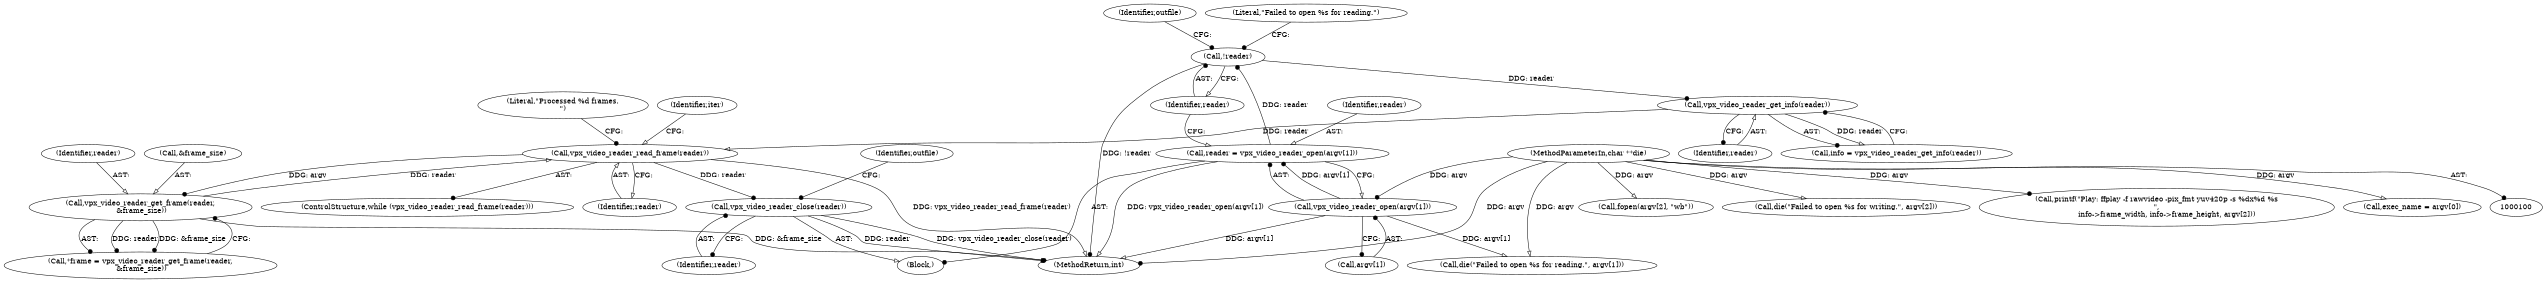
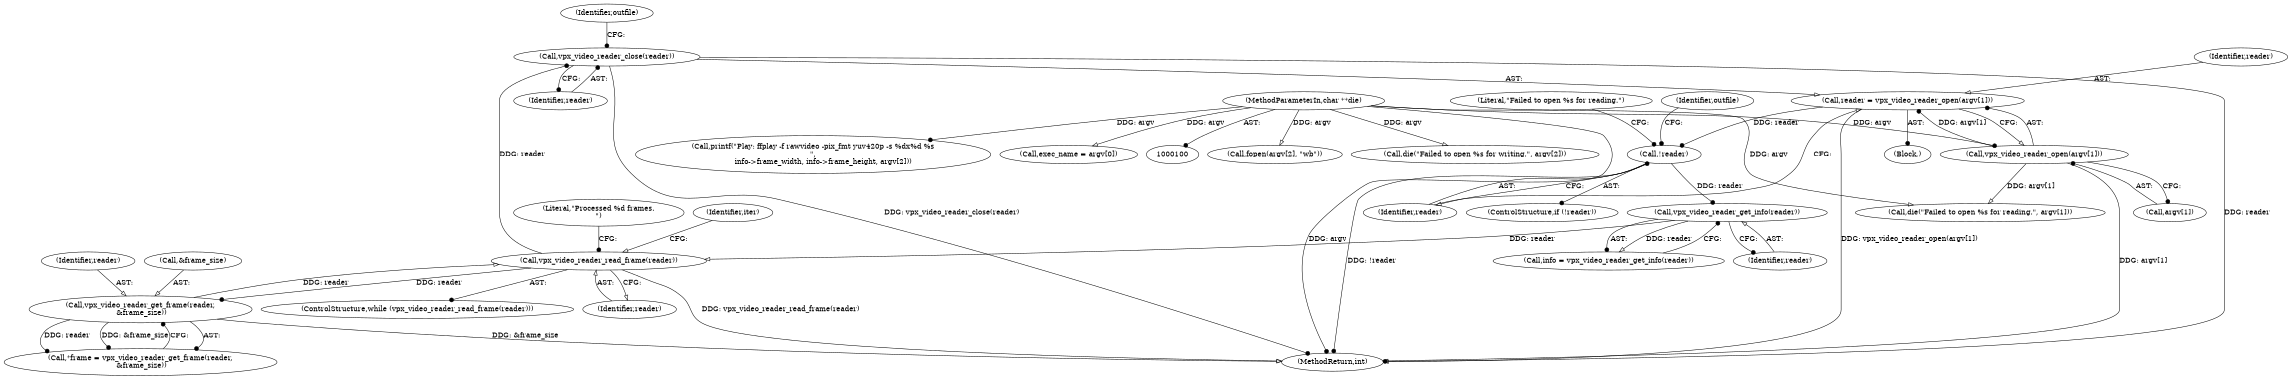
  digraph {
    edge [arrowhead=dot]
    n1 [label="(Call,vpx_video_reader_close(reader))"]
    n2 [label="(MethodReturn,int)"]
    n3 [label="(Identifier,reader)"]
    n4 [label="(Block,)"]
    n5 [label="(Call,vpx_video_reader_read_frame(reader))"]
    n6 [label="(Call,vpx_video_reader_get_frame(reader,\n &frame_size))"]
    n7 [label="(ControlStructure,while (vpx_video_reader_read_frame(reader)))"]
    n8 [label="(Identifier,reader)"]
    n9 [label="(Call,*frame = vpx_video_reader_get_frame(reader,\n &frame_size))"]
    n10 [label="(Call,&frame_size)"]
    n11 [label="(Call,vpx_video_reader_get_info(reader))"]
    n12 [label="(Identifier,reader)"]
    n13 [label="(Call,info = vpx_video_reader_get_info(reader))"]
    n14 [label="(Call,!reader)"]
+   n15 [label="(ControlStructure,if (!reader))"]
    n16 [label="(Identifier,reader)"]
    n17 [label="(Call,reader = vpx_video_reader_open(argv[1]))"]
    n18 [label="(Call,vpx_video_reader_open(argv[1]))"]
    n19 [label="(Call,argv[1])"]
    n20 [label="(Call,die(\"Failed to open %s for reading.\", argv[1]))"]
    n21 [label="(MethodParameterIn,char **die)"]
    n22 [label="(Call,fopen(argv[2], \"wb\"))"]
    n23 [label="(Call,die(\"Failed to open %s for writing.\", argv[2]))"]
    n24 [label="(Call,printf(\"Play: ffplay -f rawvideo -pix_fmt yuv420p -s %dx%d %s\n\",\n         info->frame_width, info->frame_height, argv[2]))"]
    n25 [label="(Call,exec_name = argv[0])"]
    1000100
    n27 [label="(Identifier,outfile)"]
    n28 [label="(Literal,\"Processed %d frames.\n\")"]
    n29 [label="(Identifier,reader)"]
    n30 [label="(Identifier,iter)"]
    n31 [label="(Identifier,outfile)"]
    n32 [label="(Literal,\"Failed to open %s for reading.\")"]
    n33 [label="(Identifier,reader)"]
    n1 -> n2 [label="DDG: vpx_video_reader_close(reader)"]
    n1 -> n2 [label="DDG: reader"]
    n1 -> n3 [label="CFG: "]
-   n1 -> n4 [arrowhead=onormal label="AST: "]
+   n1 -> n17 [arrowhead=onormal label="AST: "]
    n3 -> n1 [label="AST: "]
    n5 -> n1 [label="DDG: reader"]
    n5 -> n2 [arrowhead=onormal label="DDG: vpx_video_reader_read_frame(reader)"]
-   n5 -> n6 [label="DDG: argv"]
+   n5 -> n6 [label="DDG: reader"]
    n5 -> n7 [label="AST: "]
    n5 -> n8 [arrowhead=onormal label="CFG: "]
    n6 -> n2 [arrowhead=onormal label="DDG: &frame_size"]
    n6 -> n5 [arrowhead=onormal label="DDG: reader"]
    n6 -> n9 [label="AST: "]
    n6 -> n9 [label="DDG: reader"]
    n6 -> n9 [label="DDG: &frame_size"]
    n8 -> n5 [arrowhead=onormal label="AST: "]
    n9 -> n6 [label="CFG: "]
    n10 -> n6 [arrowhead=onormal label="AST: "]
    n11 -> n5 [arrowhead=onormal label="DDG: reader"]
    n11 -> n12 [label="CFG: "]
    n11 -> n13 [label="AST: "]
    n11 -> n13 [arrowhead=onormal label="DDG: reader"]
    n12 -> n11 [arrowhead=onormal label="AST: "]
    n13 -> n11 [label="CFG: "]
    n14 -> n2 [label="DDG: !reader"]
    n14 -> n11 [label="DDG: reader"]
+   n14 -> n15 [label="AST: "]
    n14 -> n16 [arrowhead=onormal label="CFG: "]
    n16 -> n14 [label="AST: "]
    n16 -> n17 [arrowhead=onormal label="CFG: "]
    n17 -> n2 [arrowhead=onormal label="DDG: vpx_video_reader_open(argv[1])"]
    n17 -> n4 [label="AST: "]
    n17 -> n14 [label="DDG: reader"]
    n17 -> n18 [arrowhead=onormal label="CFG: "]
    n18 -> n2 [arrowhead=onormal label="DDG: argv[1]"]
    n18 -> n17 [label="AST: "]
    n18 -> n17 [label="DDG: argv[1]"]
    n18 -> n19 [label="CFG: "]
    n18 -> n20 [arrowhead=onormal label="DDG: argv[1]"]
    n19 -> n18 [label="AST: "]
    n21 -> n2 [label="DDG: argv"]
    n21 -> n18 [label="DDG: argv"]
    n21 -> n20 [arrowhead=onormal label="DDG: argv"]
    n21 -> n22 [arrowhead=onormal label="DDG: argv"]
    n21 -> n23 [arrowhead=onormal label="DDG: argv"]
    n21 -> n24 [label="DDG: argv"]
    n21 -> n25 [arrowhead=onormal label="DDG: argv"]
    n21 -> 1000100 [label="AST: "]
    n27 -> n14 [label="CFG: "]
    n28 -> n5 [label="CFG: "]
    n29 -> n17 [arrowhead=onormal label="AST: "]
    n30 -> n5 [arrowhead=onormal label="CFG: "]
    n31 -> n1 [label="CFG: "]
    n32 -> n14 [label="CFG: "]
    n33 -> n6 [arrowhead=onormal label="AST: "]
  }
